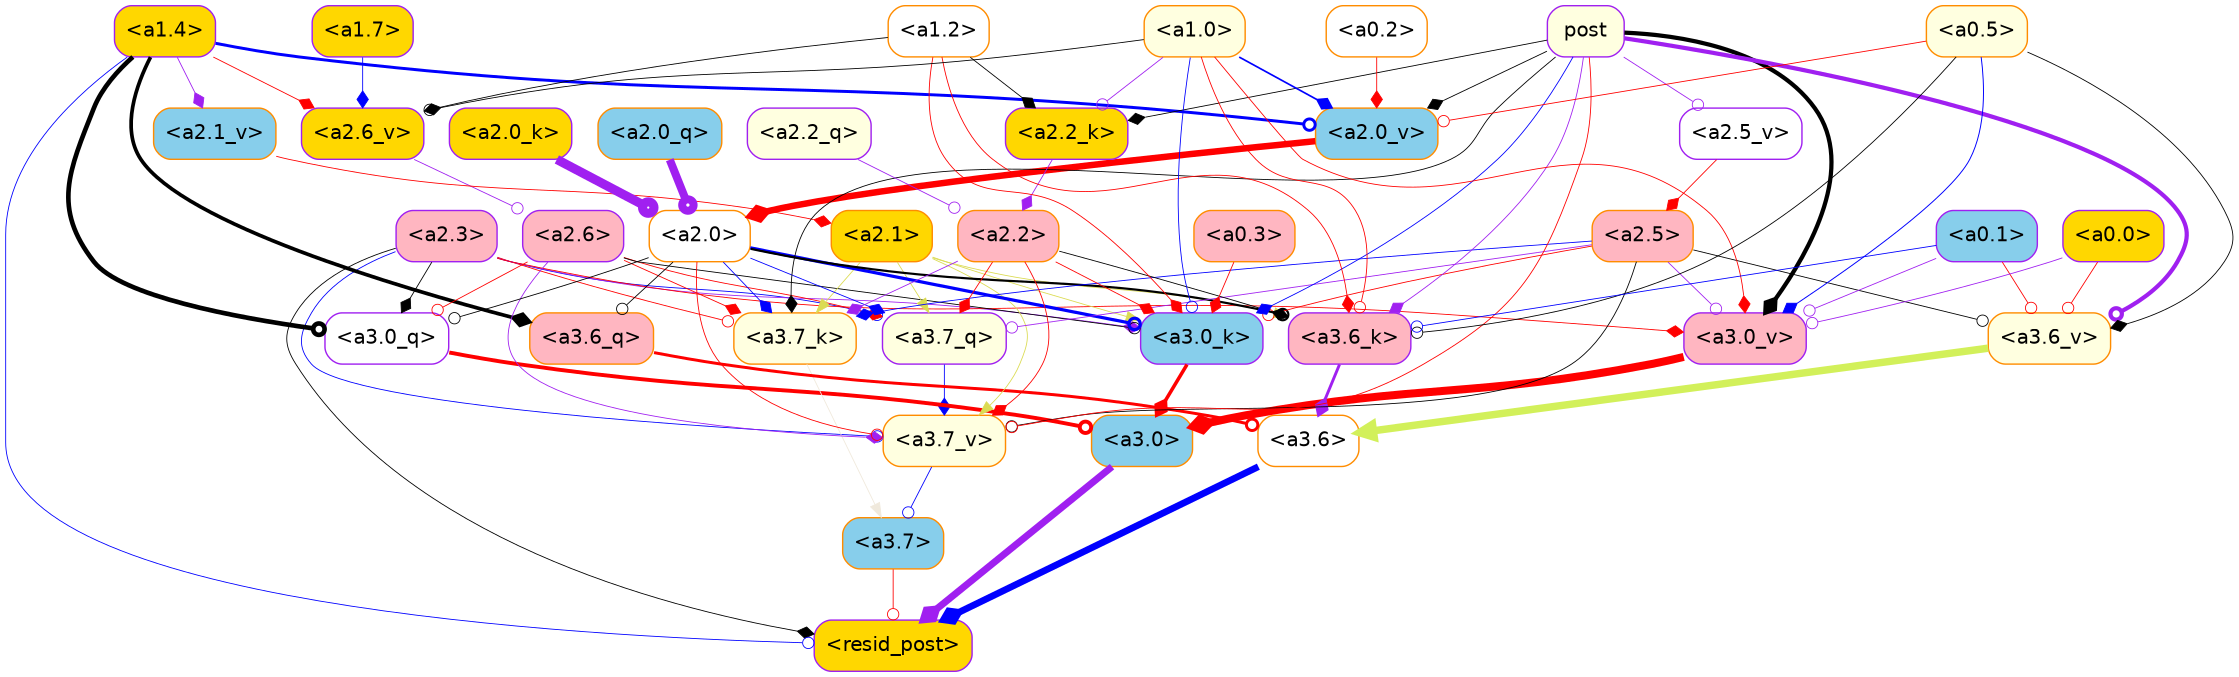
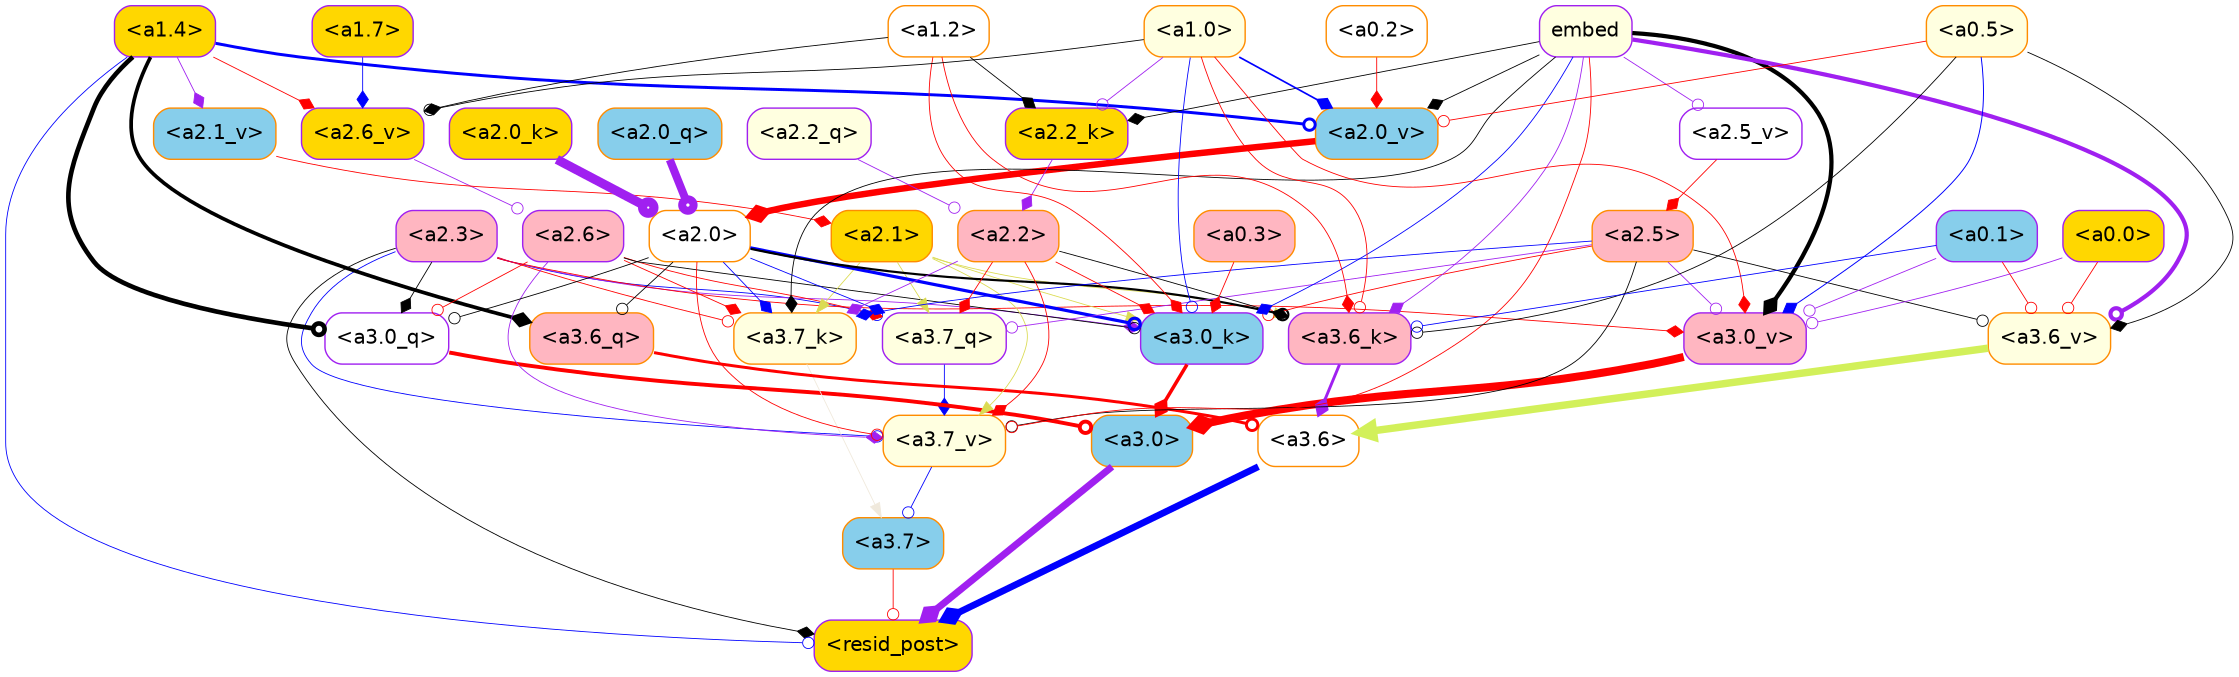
  strict digraph {
    splines=true
    node [color=darkorange fillcolor=gold fontname=Helvetica shape=box style="filled, rounded"]
    edge [arrowhead=diamond color=red penwidth=0.6]
    "<a3.7>" [fillcolor=skyblue]
    "<resid_post>" [color=purple]
    "<a3.6>" [fillcolor=white]
    "<a3.0>" [fillcolor=skyblue]
    "<a2.3>" [color=purple fillcolor=lightpink]
    "<a3.7_q>" [color=purple fillcolor=lightyellow]
    "<a3.0_q>" [color=purple fillcolor=white]
    "<a3.7_k>" [fillcolor=lightyellow]
    "<a3.0_k>" [color=purple fillcolor=skyblue]
    "<a3.7_v>" [fillcolor=lightyellow]
    "<a3.0_v>" [color=purple fillcolor=lightpink]
    "<a1.4>" [color=purple]
    "<a3.6_q>" [fillcolor=lightpink]
    "<a2.6_v>" [color=purple]
    "<a2.1_v>" [fillcolor=skyblue]
    "<a2.0_v>" [fillcolor=skyblue]
    "<a2.6>" [color=purple fillcolor=lightpink]
    "<a2.1>"
    "<a2.0>" [fillcolor=white]
    "<a3.6_k>" [color=purple fillcolor=lightpink]
    "<a3.6_v>" [fillcolor=lightyellow]
    "<a2.5>" [fillcolor=lightpink]
    "<a2.2>" [fillcolor=lightpink]
-   embed [color=purple fillcolor=lightyellow label=post]
+   embed [color=purple fillcolor=lightyellow]
    "<a2.2_k>" [color=purple]
    "<a2.5_v>" [color=purple fillcolor=white]
    "<a1.2>" [fillcolor=white]
    "<a1.0>" [fillcolor=lightyellow]
    "<a0.5>" [fillcolor=lightyellow]
    "<a0.1>" [color=purple fillcolor=skyblue]
    "<a0.3>" [fillcolor=lightpink]
    "<a0.0>" [color=purple]
    "<a2.2_q>" [color=purple fillcolor=lightyellow]
    "<a2.0_q>" [fillcolor=skyblue]
    "<a2.0_k>" [color=purple]
    "<a1.7>" [color=purple]
    "<a0.2>" [fillcolor=white]
    "<a3.7>" -> "<resid_post>" [arrowhead=odot]
    "<a3.6>" -> "<resid_post>" [color=blue penwidth=4.753257989883423]
    "<a3.0>" -> "<resid_post>" [color=purple penwidth=4.90053927898407]
    "<a2.3>" -> "<resid_post>" [color=black]
    "<a2.3>" -> "<a3.7_q>" [arrowhead=odot color=blue]
    "<a2.3>" -> "<a3.0_q>" [color=black]
    "<a2.3>" -> "<a3.7_k>" [arrowhead=odot]
    "<a2.3>" -> "<a3.0_k>" [color=purple]
    "<a2.3>" -> "<a3.7_v>" [arrowhead=odot color=blue]
    "<a2.3>" -> "<a3.0_v>"
    "<a3.7_q>" -> "<a3.7_v>" [color=blue]
    "<a3.0_q>" -> "<a3.0>" [arrowhead=odot penwidth=2.7421876192092896]
    "<a3.7_k>" -> "<a3.7>" [color="#f0e9dc" arrowhead=""]
    "<a3.0_k>" -> "<a3.0>" [penwidth=2.476402521133423]
    "<a3.7_v>" -> "<a3.7>" [arrowhead=odot color=blue]
    "<a3.0_v>" -> "<a3.0>" [penwidth=5.652270674705505]
    "<a1.4>" -> "<resid_post>" [arrowhead=odot color=blue]
    "<a1.4>" -> "<a3.0_q>" [arrowhead=odot color=black penwidth=3.2779015004634857]
    "<a1.4>" -> "<a3.6_q>" [color=black penwidth=2.6043437719345093]
    "<a1.4>" -> "<a2.6_v>"
    "<a1.4>" -> "<a2.1_v>" [color=purple]
    "<a1.4>" -> "<a2.0_v>" [arrowhead=odot color=blue penwidth=2.089712530374527]
    "<a3.6_q>" -> "<a3.6>" [arrowhead=odot penwidth=2.091020345687866]
    "<a2.6_v>" -> "<a2.6>" [arrowhead=odot color=purple]
    "<a2.1_v>" -> "<a2.1>"
    "<a2.0_v>" -> "<a2.0>" [penwidth=4.569358706474304]
    "<a2.6>" -> "<a3.7_q>"
    "<a2.6>" -> "<a3.0_q>" [arrowhead=odot]
    "<a2.6>" -> "<a3.7_k>"
    "<a2.6>" -> "<a3.0_k>" [arrowhead=odot color=black]
    "<a2.6>" -> "<a3.7_v>" [color=purple]
    "<a2.1>" -> "<a3.7_q>" [color="#dbdb53" arrowhead=""]
    "<a2.1>" -> "<a3.7_k>" [color="#dbdb53" arrowhead=""]
    "<a2.1>" -> "<a3.0_k>" [color="#dbdb53" arrowhead=""]
    "<a2.1>" -> "<a3.7_v>" [color="#dbdb53" arrowhead=""]
    "<a2.1>" -> "<a3.6_k>" [color="#dbdb53" arrowhead=""]
    "<a2.0>" -> "<a3.7_q>" [color=blue]
    "<a2.0>" -> "<a3.0_q>" [arrowhead=odot color=black]
    "<a2.0>" -> "<a3.7_k>" [color=blue]
    "<a2.0>" -> "<a3.0_k>" [arrowhead=odot color=blue penwidth=2.2551413774490356]
    "<a2.0>" -> "<a3.7_v>" [arrowhead=odot]
    "<a2.0>" -> "<a3.6_q>" [arrowhead=odot color=black]
    "<a2.0>" -> "<a3.6_k>" [arrowhead=odot color=black penwidth=1.5290023684501648]
    "<a3.6_k>" -> "<a3.6>" [color=purple penwidth=2.048597991466522]
    "<a3.6_v>" -> "<a3.6>" [color="#d2f05a" penwidth=5.2550448179244995 arrowhead=""]
    "<a2.5>" -> "<a3.7_q>" [arrowhead=odot color=purple]
    "<a2.5>" -> "<a3.7_k>" [color=blue]
    "<a2.5>" -> "<a3.0_k>" [arrowhead=odot]
    "<a2.5>" -> "<a3.7_v>" [arrowhead=odot color=black]
    "<a2.5>" -> "<a3.0_v>" [arrowhead=odot color=purple]
    "<a2.5>" -> "<a3.6_v>" [arrowhead=odot color=black]
    "<a2.2>" -> "<a3.7_q>"
    "<a2.2>" -> "<a3.7_k>" [color=purple]
    "<a2.2>" -> "<a3.0_k>"
    "<a2.2>" -> "<a3.7_v>"
    "<a2.2>" -> "<a3.6_k>" [color=black]
    embed -> "<a3.7_k>" [color=black]
    embed -> "<a3.0_k>" [color=blue]
    embed -> "<a3.7_v>" [arrowhead=odot]
    embed -> "<a3.0_v>" [color=black penwidth=2.972973108291626]
    embed -> "<a2.0_v>" [color=black]
    embed -> "<a3.6_k>" [color=purple]
    embed -> "<a3.6_v>" [arrowhead=odot color=purple penwidth=2.9556376338005066]
    embed -> "<a2.2_k>" [color=black]
    embed -> "<a2.5_v>" [arrowhead=odot color=purple]
    "<a2.2_k>" -> "<a2.2>" [color=purple]
    "<a2.5_v>" -> "<a2.5>"
    "<a1.2>" -> "<a3.0_k>"
    "<a1.2>" -> "<a2.6_v>" [arrowhead=odot color=black]
    "<a1.2>" -> "<a3.6_k>"
    "<a1.2>" -> "<a2.2_k>" [color=black]
    "<a1.0>" -> "<a3.0_k>" [arrowhead=odot color=blue]
    "<a1.0>" -> "<a3.0_v>"
    "<a1.0>" -> "<a2.6_v>" [color=black]
    "<a1.0>" -> "<a2.0_v>" [color=blue penwidth=1.1915444135665894]
    "<a1.0>" -> "<a3.6_k>" [arrowhead=odot]
    "<a1.0>" -> "<a2.2_k>" [arrowhead=odot color=purple]
    "<a0.5>" -> "<a3.0_v>" [color=blue penwidth=0.6790935099124908]
    "<a0.5>" -> "<a2.0_v>" [arrowhead=odot]
    "<a0.5>" -> "<a3.6_k>" [arrowhead=odot color=black]
    "<a0.5>" -> "<a3.6_v>" [color=black]
    "<a0.1>" -> "<a3.0_v>" [arrowhead=odot color=purple]
    "<a0.1>" -> "<a3.6_k>" [arrowhead=odot color=blue]
    "<a0.1>" -> "<a3.6_v>" [arrowhead=odot]
    "<a0.3>" -> "<a3.0_k>"
    "<a0.0>" -> "<a3.0_v>" [arrowhead=odot color=purple]
    "<a0.0>" -> "<a3.6_v>" [arrowhead=odot]
    "<a2.2_q>" -> "<a2.2>" [arrowhead=odot color=purple]
    "<a2.0_q>" -> "<a2.0>" [arrowhead=odot color=purple penwidth=5.6763341426849365]
    "<a2.0_k>" -> "<a2.0>" [arrowhead=odot color=purple penwidth=6.450865745544434]
    "<a1.7>" -> "<a2.6_v>" [color=blue]
    "<a0.2>" -> "<a2.0_v>"
  }
